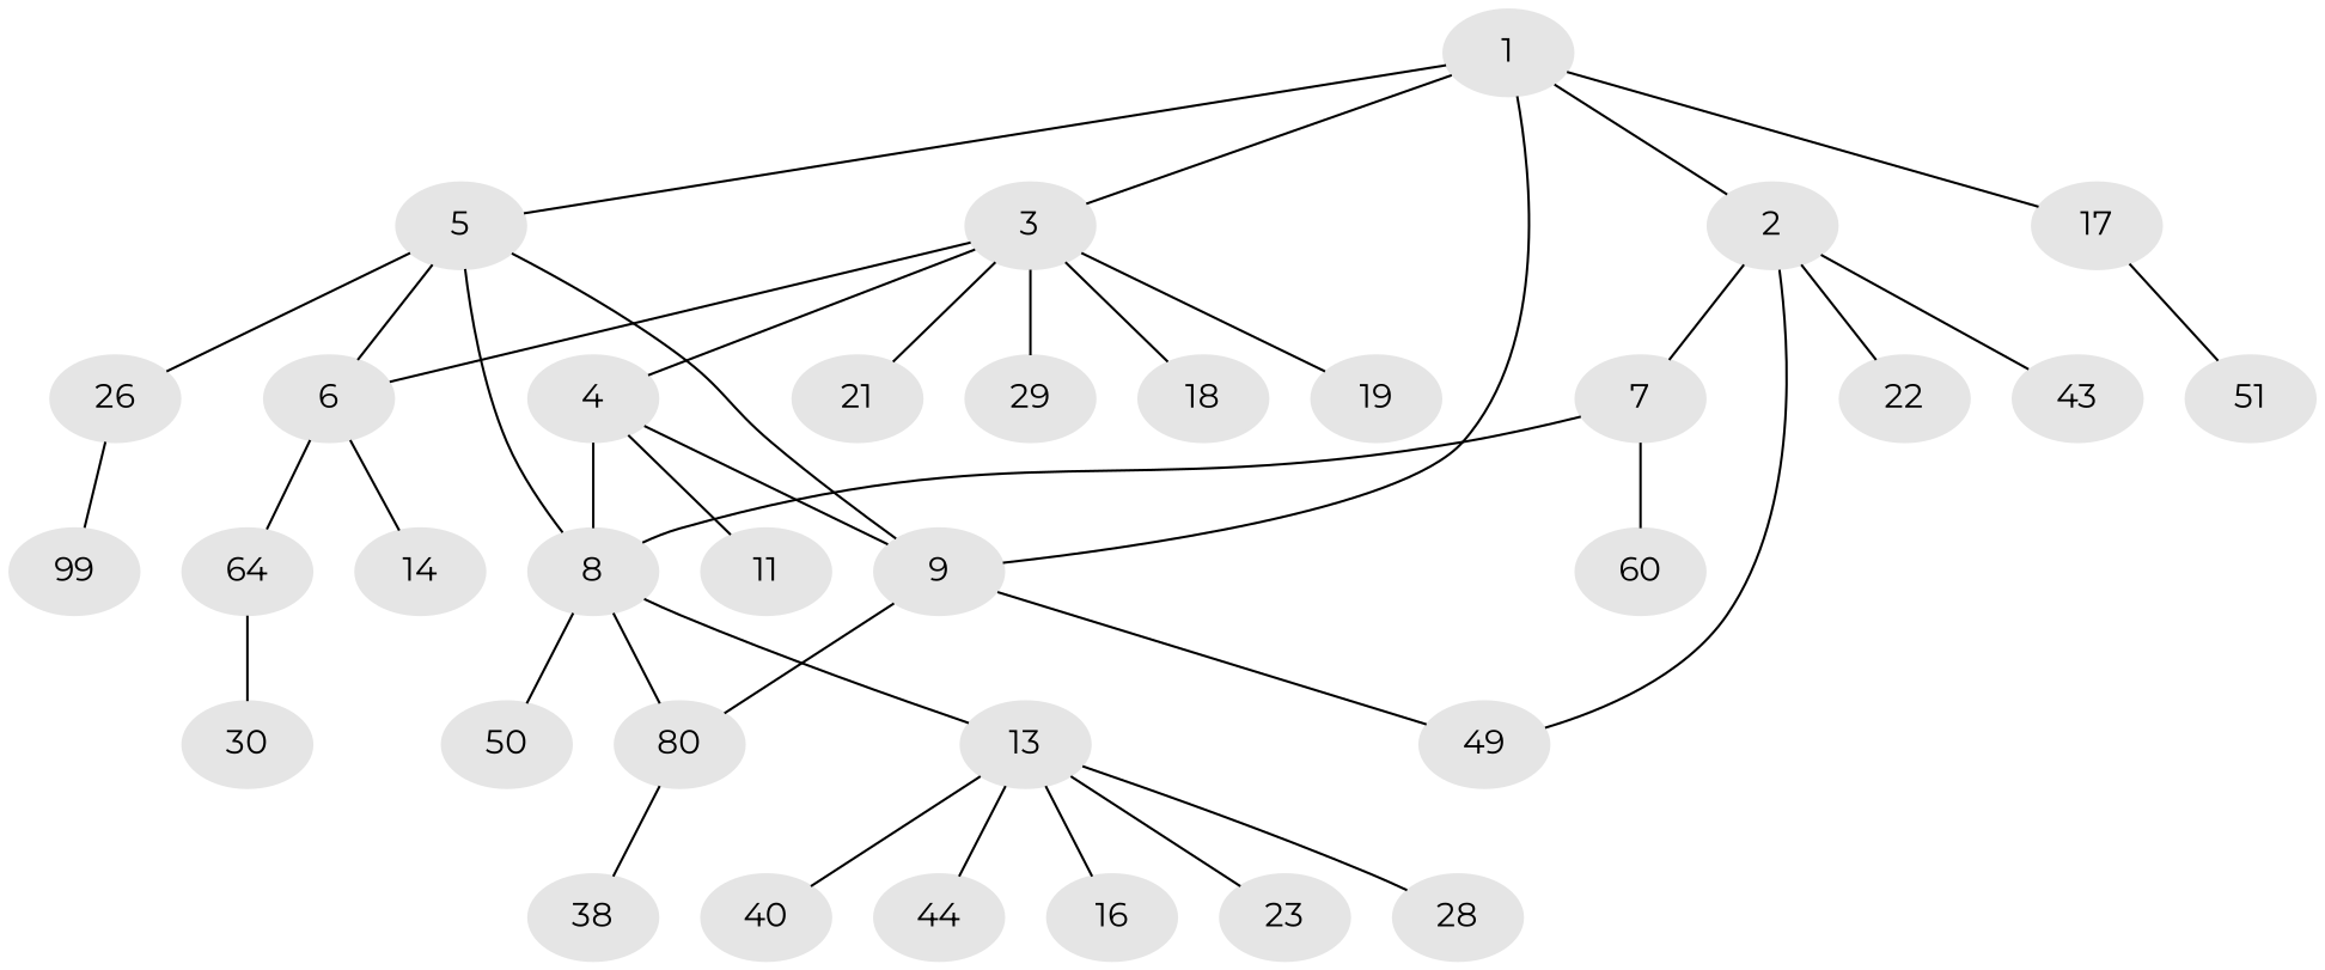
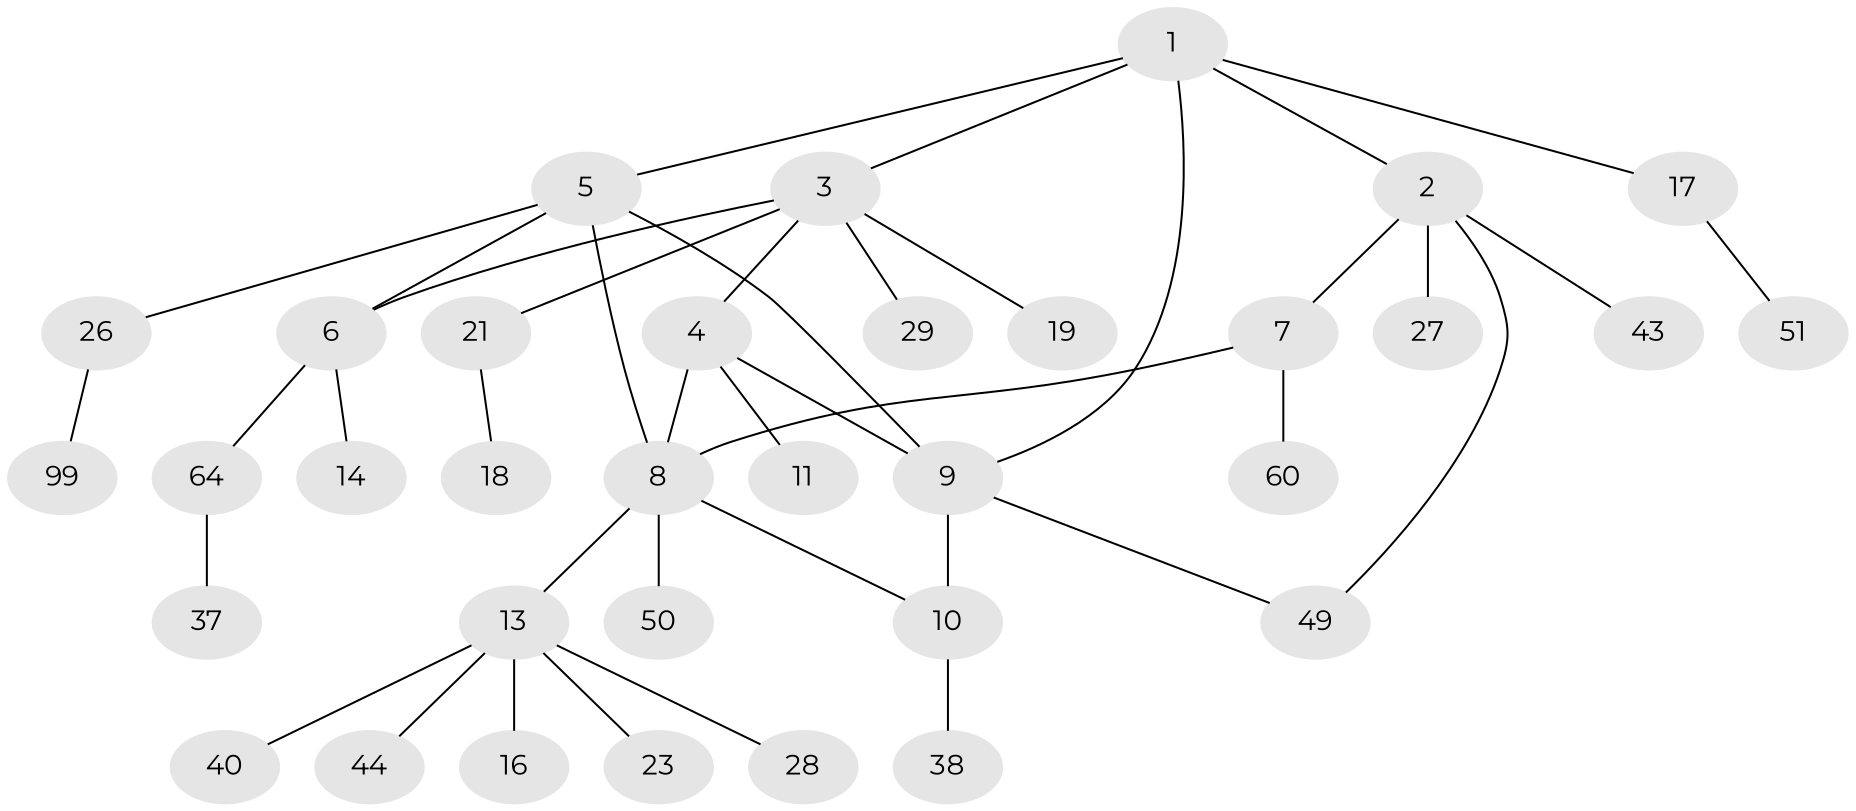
  graph {
    fontname=Montserrat
    node [color=gray90 fontname=Montserrat style=filled]
    edge [fontname=Montserrat]
    1
    2
    3
    5
    9
    17 [super="+41"]
    7 [super="+36"]
-   27 [label=22]
+   27
    43 [super="+46"]
    49
    4 [super="+32+34"]
    6 [super="+33+31+45"]
    18 [super="+47"]
    19
    21
    29
    8
    26
-   10 [super="+12+37" label=80]
+   10 [super="+12+37"]
    51
    n21 [label=60]
    11
    14
    n24 [label=64]
    13
    50
    n27 [label=99]
-   30
+   30 [label=37]
    38
    16
    23
    28
    40
    44
    1 -- 2
    1 -- 3
    1 -- 5
    1 -- 9
    1 -- 17
    2 -- 7
    2 -- 27
    2 -- 43
    2 -- 49
    3 -- 4
    3 -- 6
-   3 -- 18
+   21 -- 18
    3 -- 19
    3 -- 21
    3 -- 29
    5 -- 9
    5 -- 6
    5 -- 8
    5 -- 26
    9 -- 49
    9 -- 10
    17 -- 51
    7 -- 8
    7 -- n21
    4 -- 9
    4 -- 8
    4 -- 11
    6 -- 14
    6 -- n24
    8 -- 10
    8 -- 13
    8 -- 50
    26 -- n27
    10 -- 38
    n24 -- 30
    13 -- 16
    13 -- 23
    13 -- 28
    13 -- 40
    13 -- 44
  }
